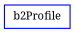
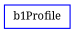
  digraph {
    rankdir=LR
    fontname="Noto Serif"
-   n1 [color=blue fillcolor=white fontname="Noto Serif" fontsize=10 height=0.2 label=b2Profile shape=record style=filled width=0.4]
+   n1 [color=blue fillcolor=white fontname="Noto Serif" fontsize=10 height=0.2 label=b1Profile shape=record style=filled width=0.4]
  }
